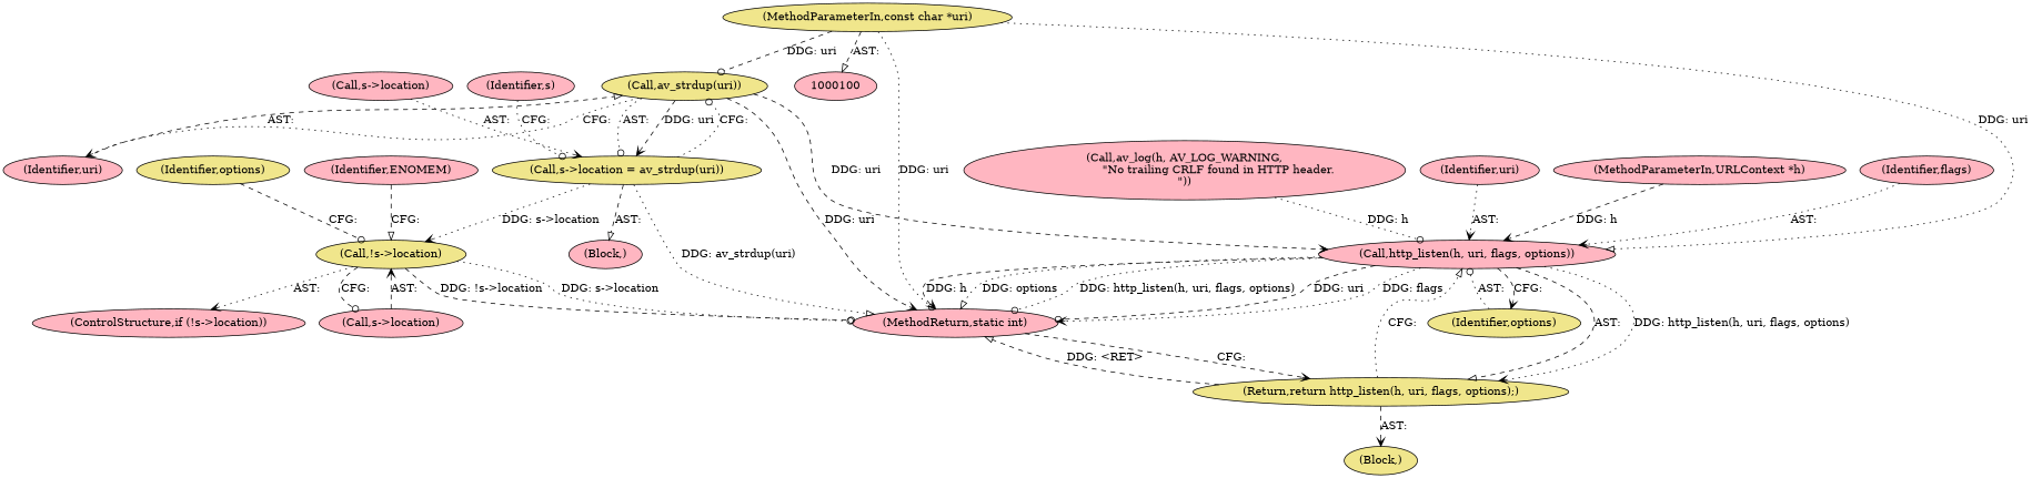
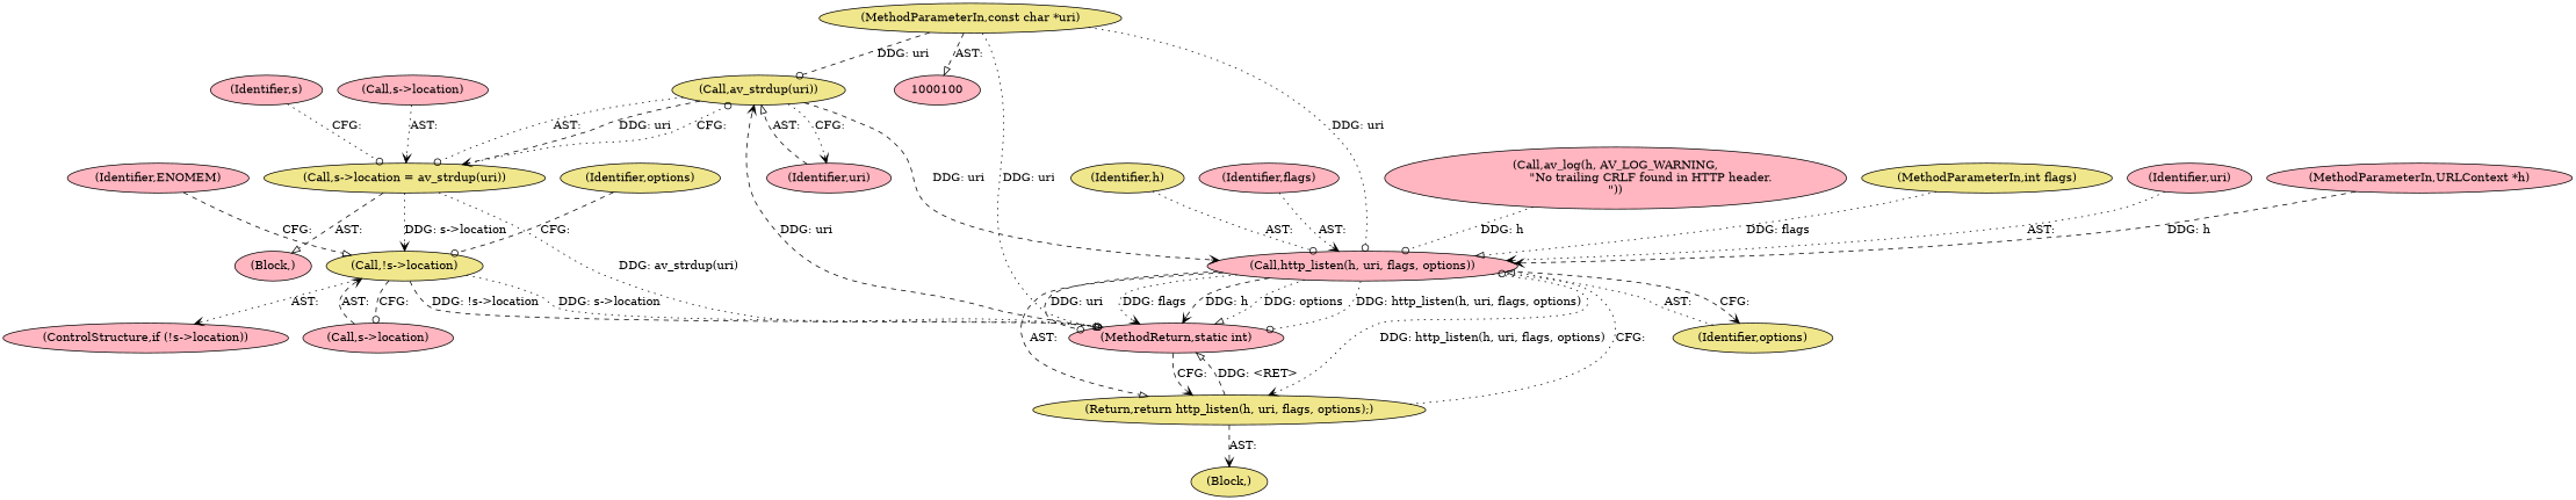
  digraph {
    node [fillcolor=lightpink style=filled]
    edge [arrowhead=vee style=dotted]
    n1 [fillcolor=khaki label="(MethodParameterIn,const char *uri)"]
    n2 [fillcolor=khaki label="(Call,av_strdup(uri))"]
    n3 [label="(Call,http_listen(h, uri, flags, options))"]
    n4 [label="(MethodReturn,static int)"]
    1000100
    n6 [fillcolor=khaki label="(Call,s->location = av_strdup(uri))"]
    n7 [label="(Identifier,uri)"]
    n8 [fillcolor=khaki label="(Return,return http_listen(h, uri, flags, options);)"]
    n9 [fillcolor=khaki label="(Identifier,options)"]
    n10 [fillcolor=khaki label="(Call,!s->location)"]
    n11 [label="(Block,)"]
    n12 [label="(Call,s->location)"]
    n13 [label="(ControlStructure,if (!s->location))"]
    n14 [fillcolor=khaki label="(Block,)"]
    n15 [fillcolor=khaki label="(Identifier,options)"]
    n16 [label="(Call,av_log(h, AV_LOG_WARNING,\n                   \"No trailing CRLF found in HTTP header.\n\"))"]
    n17 [label="(Call,s->location)"]
    n18 [label="(Identifier,s)"]
+   n19 [fillcolor=khaki label="(MethodParameterIn,int flags)"]
    n20 [label="(Identifier,uri)"]
    n21 [label="(MethodParameterIn,URLContext *h)"]
+   n22 [fillcolor=khaki label="(Identifier,h)"]
    n23 [label="(Identifier,flags)"]
    n24 [label="(Identifier,ENOMEM)"]
    n1 -> n2 [arrowhead=odot label="DDG: uri" style=dashed]
-   n1 -> n3 [arrowhead=onormal label="DDG: uri"]
+   n1 -> n3 [arrowhead=odot label="DDG: uri"]
    n1 -> n4 [arrowhead=odot label="DDG: uri"]
    n1 -> 1000100 [arrowhead=onormal label="AST: " style=dashed]
    n2 -> n3 [label="DDG: uri" style=dashed]
-   n2 -> n4 [label="DDG: uri" style=dashed]
+   n4 -> n2 [label="DDG: uri" style=dashed]
    n2 -> n6 [arrowhead=odot label="AST: "]
    n2 -> n6 [label="DDG: uri" style=dashed]
    n2 -> n7 [label="CFG: "]
    n3 -> n4 [arrowhead=odot label="DDG: http_listen(h, uri, flags, options)"]
    n3 -> n4 [arrowhead=odot label="DDG: uri" style=dashed]
    n3 -> n4 [label="DDG: flags"]
    n3 -> n4 [label="DDG: h" style=dashed]
    n3 -> n4 [arrowhead=onormal label="DDG: options"]
    n3 -> n8 [arrowhead=onormal label="AST: " style=dashed]
    n3 -> n8 [label="DDG: http_listen(h, uri, flags, options)"]
    n3 -> n9 [label="CFG: " style=dashed]
    n4 -> n8 [label="CFG: " style=dashed]
    n6 -> n2 [arrowhead=odot label="CFG: "]
    n6 -> n4 [arrowhead=onormal label="DDG: av_strdup(uri)"]
    n6 -> n10 [label="DDG: s->location"]
    n6 -> n11 [arrowhead=onormal label="AST: " style=dashed]
    n7 -> n2 [arrowhead=onormal label="AST: " style=dashed]
    n8 -> n3 [arrowhead=onormal label="CFG: "]
    n8 -> n4 [arrowhead=onormal label="DDG: <RET>" style=dashed]
    n8 -> n14 [label="AST: " style=dashed]
    n9 -> n3 [arrowhead=odot label="AST: "]
    n10 -> n4 [arrowhead=odot label="DDG: !s->location" style=dashed]
    n10 -> n4 [arrowhead=odot label="DDG: s->location"]
    n10 -> n12 [arrowhead=odot label="CFG: " style=dashed]
    n10 -> n13 [label="AST: "]
    n12 -> n10 [label="AST: " style=dashed]
    n15 -> n10 [arrowhead=odot label="CFG: " style=dashed]
    n16 -> n3 [arrowhead=odot label="DDG: h"]
    n17 -> n6 [label="AST: "]
    n18 -> n6 [arrowhead=odot label="CFG: "]
+   n19 -> n3 [arrowhead=onormal label="DDG: flags"]
    n20 -> n3 [label="AST: "]
    n21 -> n3 [label="DDG: h" style=dashed]
+   n22 -> n3 [arrowhead=odot label="AST: "]
    n23 -> n3 [label="AST: "]
    n24 -> n10 [arrowhead=onormal label="CFG: " style=dashed]
  }
